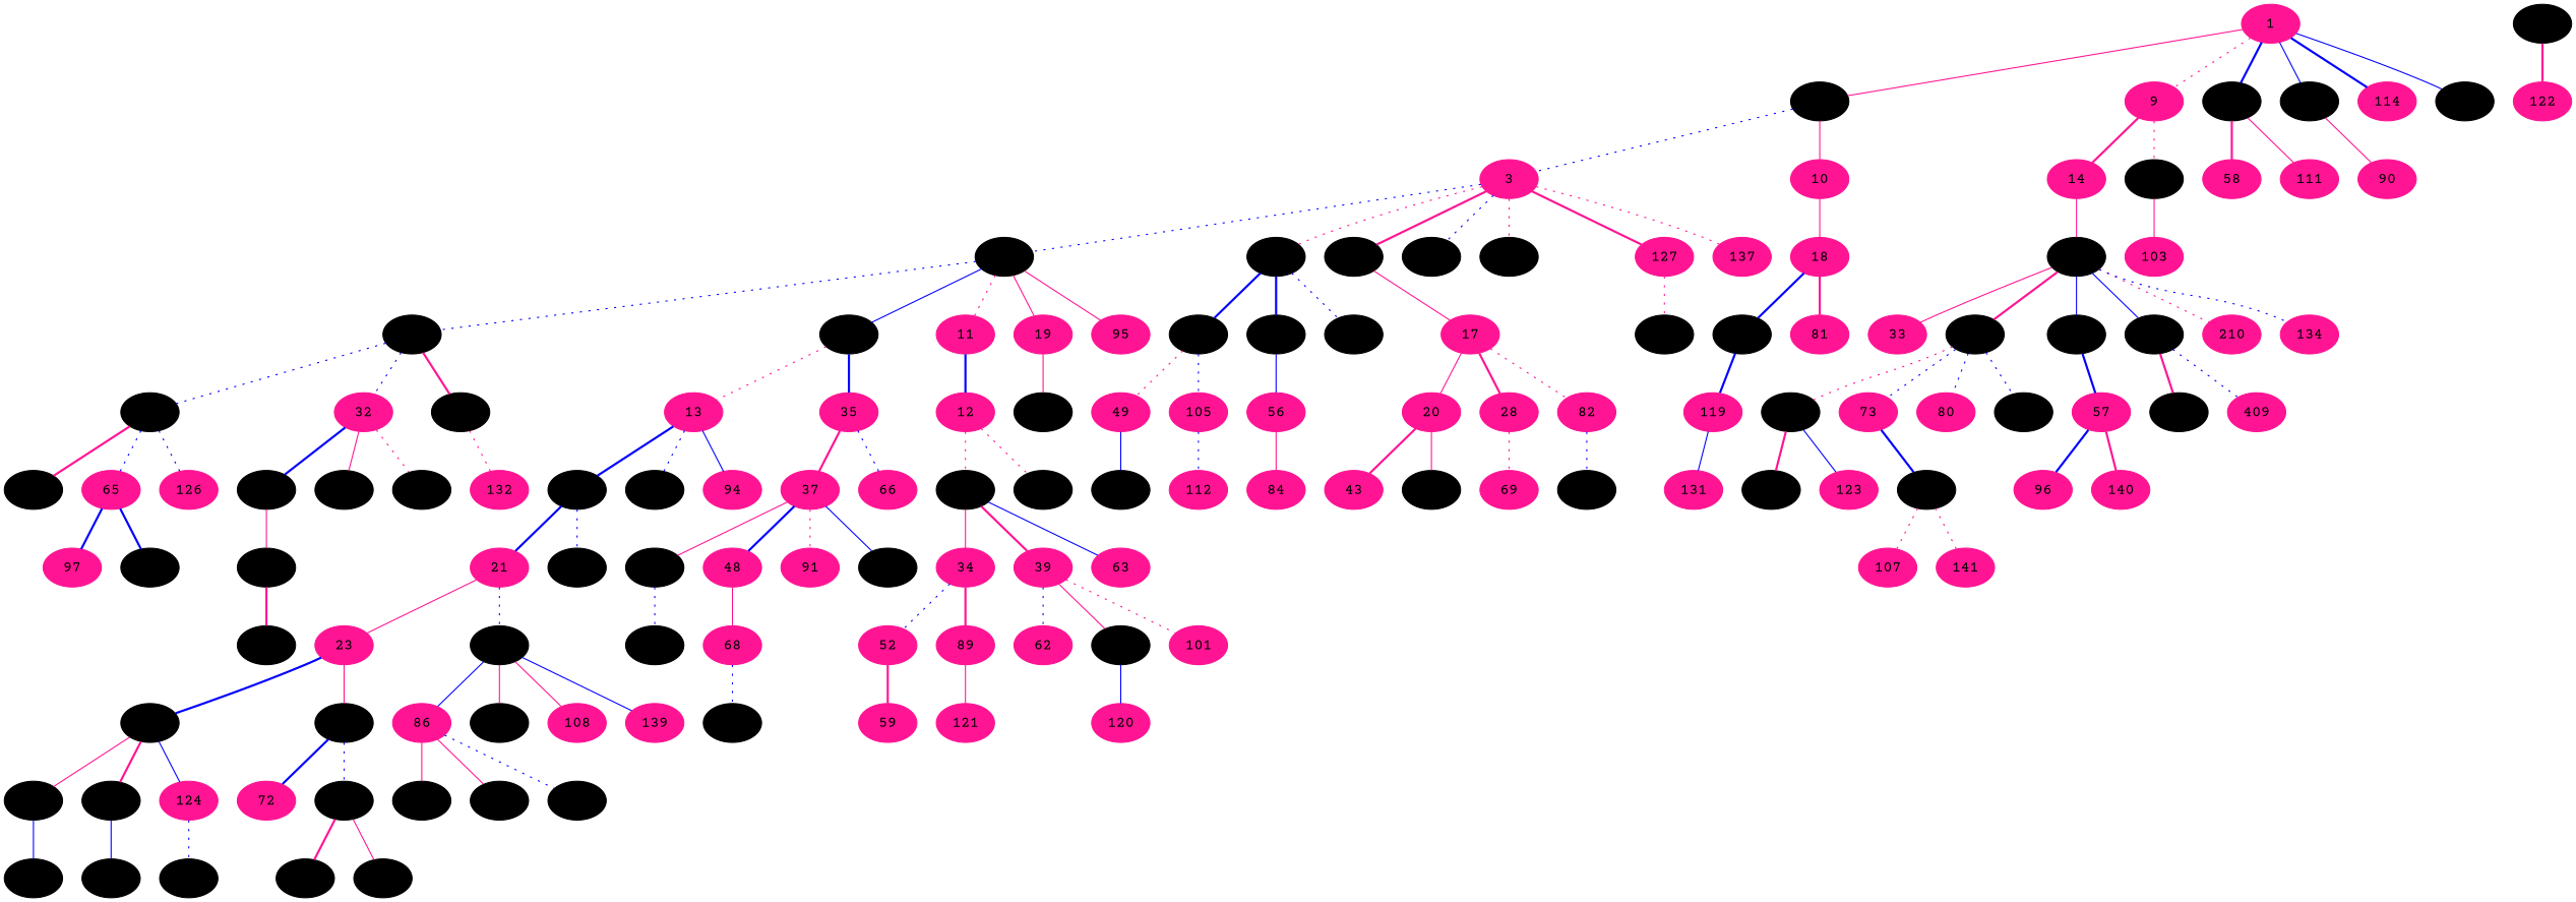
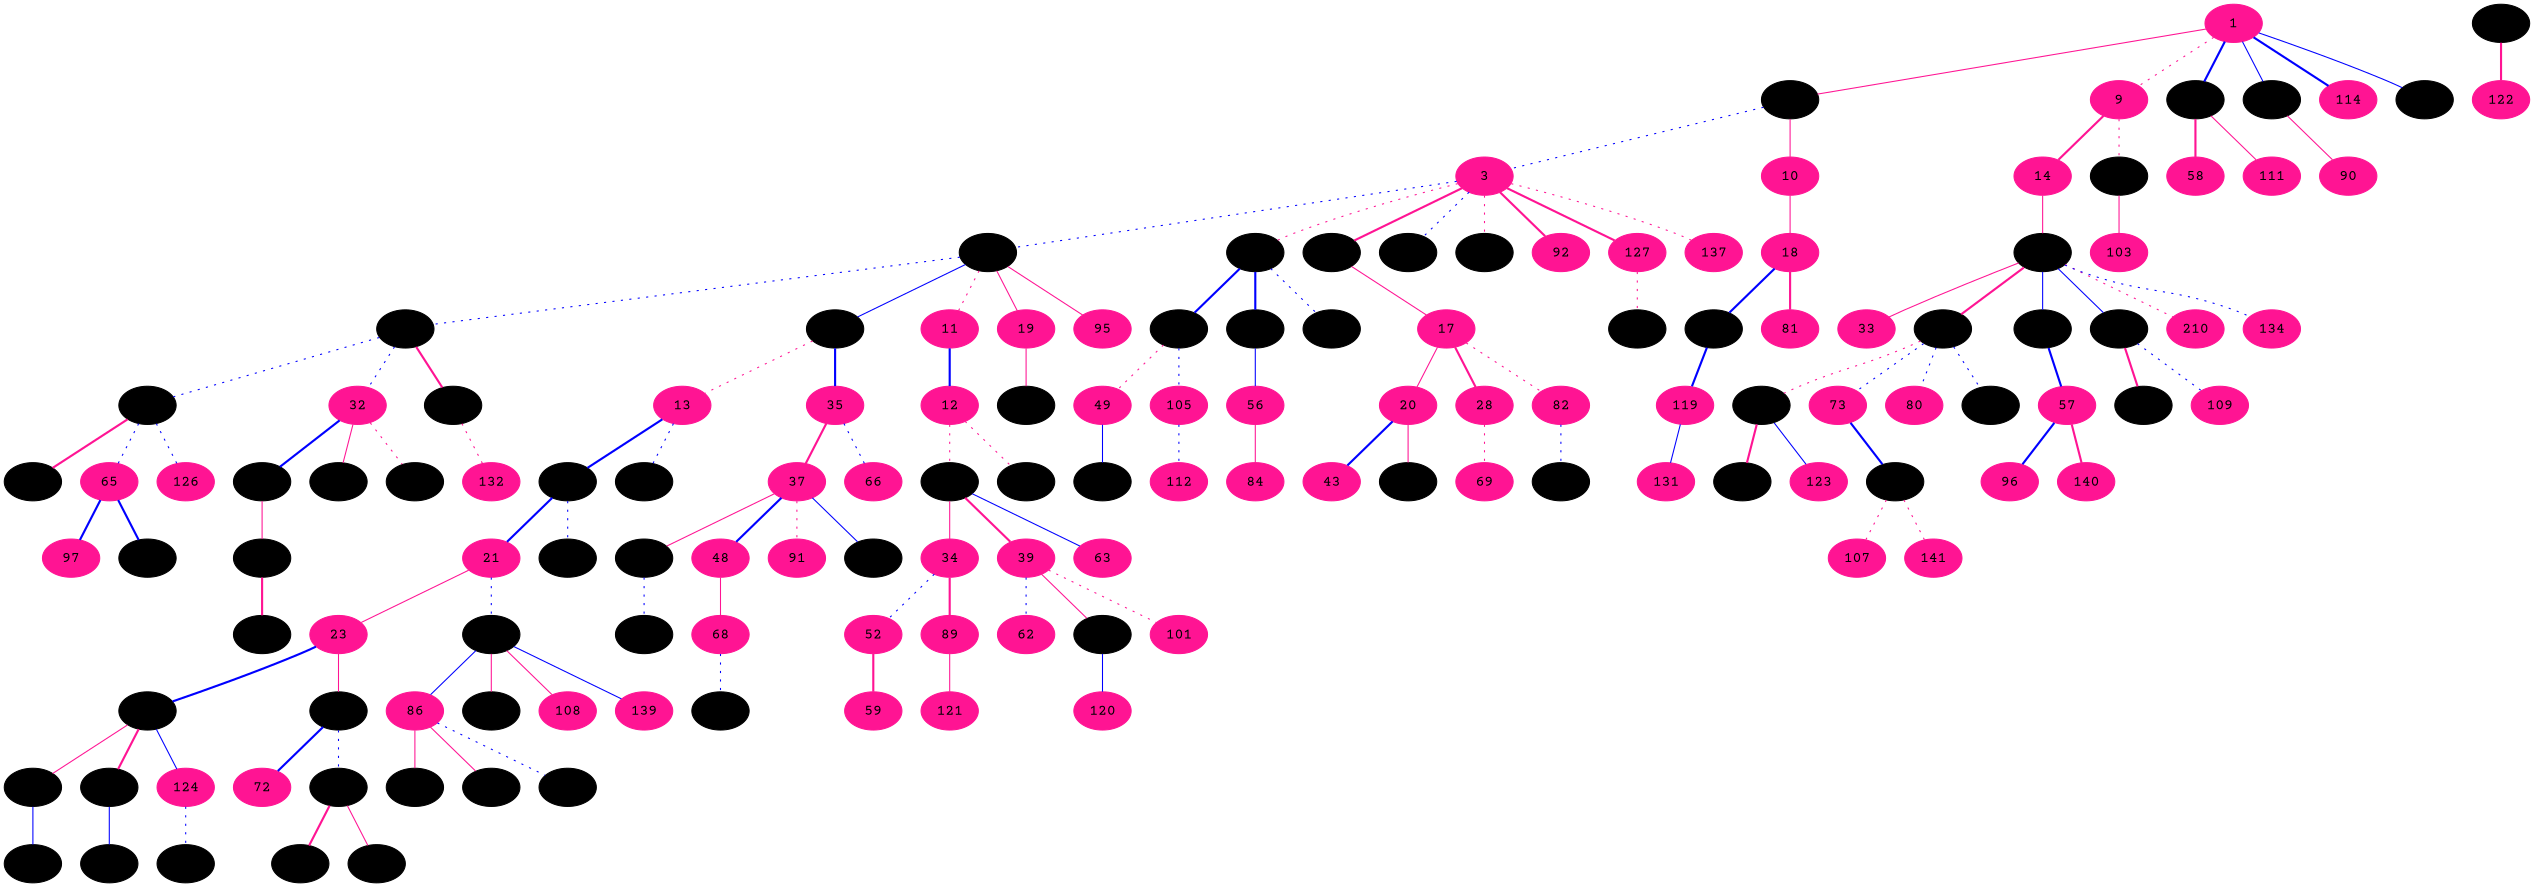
  graph {
    fontname="Courier Prime"
    node [color=deeppink fontname="Courier Prime" style=filled]
    edge [color=deeppink fontname="Courier Prime" style=dotted]
    2 [color=black]
    1
    9
    26 [color=black]
    54 [color=black]
    114
    125 [color=black]
    3
    10
    14
    88 [color=black]
    58
    111
    90
    4 [color=black]
    5 [color=black]
    8 [color=black]
    41 [color=black]
    77 [color=black]
+   92
    127
    137
    18
    6 [color=black]
    7 [color=black]
    11
    19
    95
    24 [color=black]
    29 [color=black]
    31 [color=black]
    17
    138 [color=black]
    27 [color=black]
    32
    51 [color=black]
    13
    35
    12
    116 [color=black]
    49
    105
    56
    44 [color=black]
    65
    126
    40 [color=black]
    76 [color=black]
    83 [color=black]
    132
    16 [color=black]
    75 [color=black]
-   94
    37
    66
    20
    28
    82
    30 [color=black]
    103
    79 [color=black]
    81
    15 [color=black]
    130 [color=black]
    34
    39
    63
    21
    136 [color=black]
    33
    38 [color=black]
    53 [color=black]
    74 [color=black]
    n74 [label=210]
    134
    52
    89
    62
    64 [color=black]
    101
    23
    61 [color=black]
    43
    87 [color=black]
    69
    113 [color=black]
    119
    25 [color=black]
    36 [color=black]
    86
    106 [color=black]
    108
    139
    71 [color=black]
    122
    45 [color=black]
    60 [color=black]
    124
    72
    104 [color=black]
    133 [color=black]
    112
    70 [color=black]
    117 [color=black]
    129 [color=black]
    97
    98 [color=black]
    84
    42 [color=black]
    73
    80
    85 [color=black]
    57
    99 [color=black]
-   109 [label=409]
+   109
    47 [color=black]
    59
    121
    46 [color=black]
    48
    91
    100 [color=black]
    115 [color=black]
    118 [color=black]
    67 [color=black]
    68
    50 [color=black]
    123
    78 [color=black]
    120
    55 [color=black]
    128 [color=black]
    96
    140
    93 [color=black]
    102 [color=black]
    135 [color=black]
    107
    141
    131
    2 -- 3 [color=blue]
    2 -- 10 [style=solid]
    1 -- 2 [style=solid]
    1 -- 9
    1 -- 26 [color=blue style=bold]
    1 -- 54 [color=blue style=solid]
    1 -- 114 [color=blue style=bold]
    1 -- 125 [color=blue style=solid]
    9 -- 14 [style=bold]
    9 -- 88
    26 -- 58 [style=bold]
    26 -- 111 [style=solid]
    54 -- 90 [style=solid]
    3 -- 4 [color=blue]
    3 -- 5
    3 -- 8 [style=bold]
    3 -- 41 [color=blue]
    3 -- 77
+   3 -- 92 [style=bold]
    3 -- 127 [style=bold]
    3 -- 137
    10 -- 18 [style=solid]
    14 -- 30 [style=solid]
    88 -- 103 [style=solid]
    4 -- 6 [color=blue]
    4 -- 7 [color=blue style=solid]
    4 -- 11
    4 -- 19 [style=solid]
    4 -- 95 [style=solid]
    5 -- 24 [color=blue style=bold]
    5 -- 29 [color=blue style=bold]
    5 -- 31 [color=blue]
    8 -- 17 [style=solid]
    127 -- 138
    18 -- 79 [color=blue style=bold]
    18 -- 81 [style=bold]
    6 -- 27 [color=blue]
    6 -- 32 [color=blue]
    6 -- 51 [style=bold]
    7 -- 13
    7 -- 35 [color=blue style=bold]
    11 -- 12 [color=blue style=bold]
    19 -- 116 [style=solid]
    24 -- 49
    24 -- 105 [color=blue]
    29 -- 56 [color=blue style=solid]
    17 -- 20 [style=solid]
    17 -- 28 [style=bold]
    17 -- 82
    27 -- 44 [style=bold]
    27 -- 65 [color=blue]
    27 -- 126 [color=blue]
    32 -- 40 [color=blue style=bold]
    32 -- 76 [style=solid]
    32 -- 83
    51 -- 132
    13 -- 16 [color=blue style=bold]
    13 -- 75 [color=blue]
-   13 -- 94 [color=blue style=solid]
    35 -- 37 [style=bold]
    35 -- 66 [color=blue]
    12 -- 15
    12 -- 130
    49 -- 133 [color=blue style=solid]
    105 -- 112 [color=blue]
    56 -- 84 [style=solid]
    65 -- 97 [color=blue style=bold]
    65 -- 98 [color=blue style=bold]
    40 -- 47 [style=solid]
    16 -- 21 [color=blue style=bold]
    16 -- 136 [color=blue]
    37 -- 46 [style=solid]
    37 -- 48 [color=blue style=bold]
    37 -- 91
    37 -- 100 [color=blue style=solid]
-   20 -- 43 [style=bold]
+   20 -- 43 [color=blue style=bold]
    20 -- 87 [style=solid]
    28 -- 69
    82 -- 113 [color=blue]
    30 -- 33 [style=solid]
    30 -- 38 [style=bold]
    30 -- 53 [color=blue style=solid]
    30 -- 74 [color=blue style=solid]
    30 -- n74
    30 -- 134 [color=blue]
    79 -- 119 [color=blue style=bold]
    15 -- 34 [style=solid]
    15 -- 39 [style=bold]
    15 -- 63 [color=blue style=solid]
    34 -- 52 [color=blue]
    34 -- 89 [style=bold]
    39 -- 62 [color=blue]
    39 -- 64 [style=solid]
    39 -- 101
    21 -- 23 [style=solid]
    21 -- 61 [color=blue]
    38 -- 42
    38 -- 73 [color=blue]
    38 -- 80 [color=blue]
    38 -- 85 [color=blue]
    53 -- 57 [color=blue style=bold]
    74 -- 99 [style=bold]
    74 -- 109 [color=blue]
    52 -- 59 [style=bold]
    89 -- 121 [style=solid]
    64 -- 120 [color=blue style=solid]
    23 -- 25 [color=blue style=bold]
    23 -- 36 [style=solid]
    61 -- 86 [color=blue style=solid]
    61 -- 106 [style=solid]
    61 -- 108 [style=solid]
    61 -- 139 [color=blue style=solid]
    119 -- 131 [color=blue style=solid]
    25 -- 45 [style=solid]
    25 -- 60 [style=bold]
    25 -- 124 [color=blue style=solid]
    36 -- 72 [color=blue style=bold]
    36 -- 104 [color=blue]
    86 -- 93 [style=solid]
    86 -- 102 [style=solid]
    86 -- 135 [color=blue]
    71 -- 122 [style=bold]
    45 -- 70 [color=blue style=solid]
    60 -- 117 [color=blue style=solid]
    124 -- 129 [color=blue]
    104 -- 115 [style=bold]
    104 -- 118 [style=solid]
    42 -- 50 [style=bold]
    42 -- 123 [color=blue style=solid]
    73 -- 78 [color=blue style=bold]
    57 -- 96 [color=blue style=bold]
    57 -- 140 [style=bold]
    47 -- 55 [style=bold]
    46 -- 67 [color=blue]
    48 -- 68 [style=solid]
    68 -- 128 [color=blue]
    78 -- 107
    78 -- 141
  }
